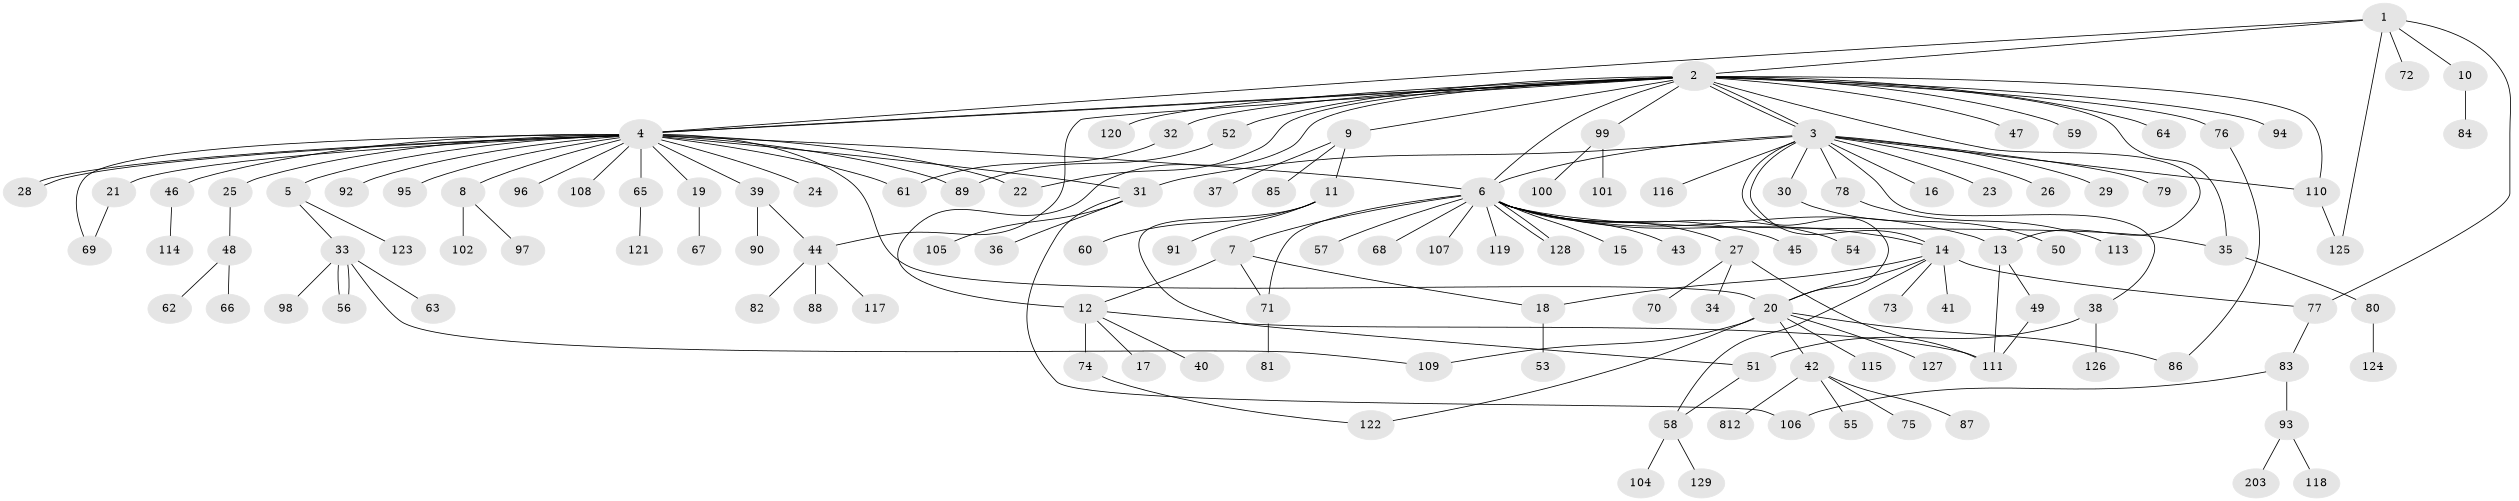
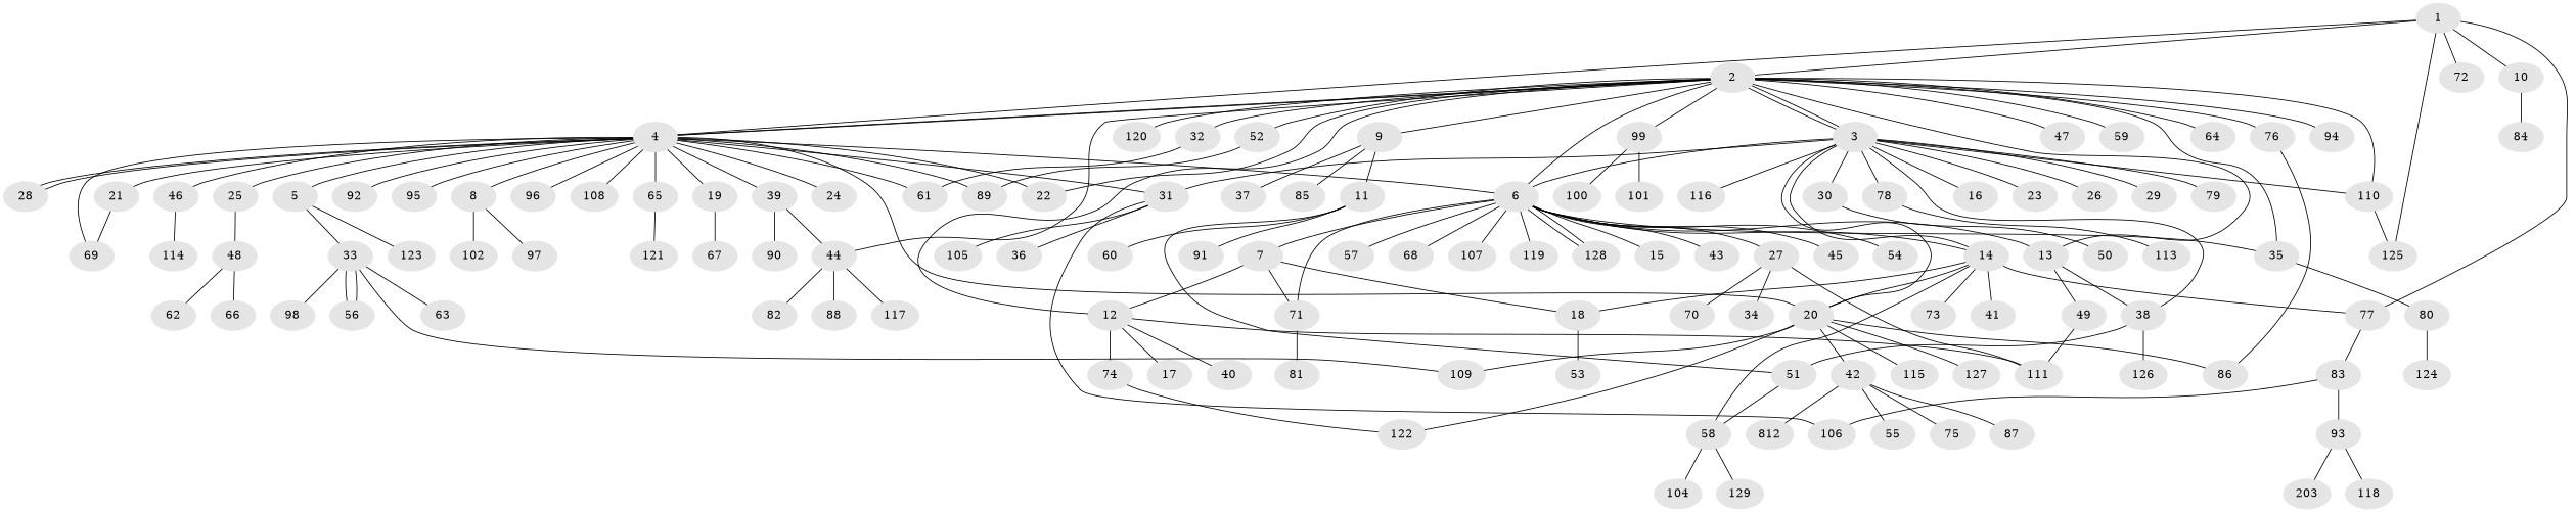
  graph {
    node [color=gray90 style=filled]
    1
    2
    4
    10
    72
    77
    125
    3
    6
    9
    12
    13
    22
    32
    35
    44
    47
    52
    59
    64
    76
    94
    99
    110
    120
    20
    31
    5
    8
    19
    21
    24
    25
    28
    39
    46
    61
    65
    69
    89
    92
    95
    96
    108
    84
    83
    14
    16
    23
    26
    29
    30
    38
    78
    79
    116
    7
    15
    27
    43
    45
    54
    57
    68
    71
    107
    119
    128
    11
    37
    85
    17
    40
    74
    111
    49
    80
    82
    88
    117
    86
    100
    101
    18
    41
    58
    73
    42
    109
    115
    122
    127
    50
    36
    105
    106
    51
    126
    113
    33
    123
    97
    102
    67
    48
    90
    114
    121
    56
    63
    98
    34
    70
    81
    53
    60
    91
    104
    129
    55
    75
    87
    n123 [label=812]
    62
    66
    124
    93
    n128 [label=203]
    118
    1 -- 2
    1 -- 4
    1 -- 10
    1 -- 72
    1 -- 77
    1 -- 125
    2 -- 4
    2 -- 4
    2 -- 3
    2 -- 3
    2 -- 6
    2 -- 9
    2 -- 12
    2 -- 13
    2 -- 22
    2 -- 32
    2 -- 35
    2 -- 44
    2 -- 47
    2 -- 52
    2 -- 59
    2 -- 64
    2 -- 76
    2 -- 94
    2 -- 99
    2 -- 110
    2 -- 120
    4 -- 6
    4 -- 22
    4 -- 20
    4 -- 31
    4 -- 5
    4 -- 8
    4 -- 19
    4 -- 21
    4 -- 24
    4 -- 25
    4 -- 28
    4 -- 28
    4 -- 39
    4 -- 46
    4 -- 61
    4 -- 65
    4 -- 69
    4 -- 89
    4 -- 92
    4 -- 95
    4 -- 96
    4 -- 108
    10 -- 84
    77 -- 83
    3 -- 6
    3 -- 110
    3 -- 20
    3 -- 31
    3 -- 14
    3 -- 16
    3 -- 23
    3 -- 26
    3 -- 29
    3 -- 30
    3 -- 38
    3 -- 78
    3 -- 79
    3 -- 116
    6 -- 13
    6 -- 35
    6 -- 14
    6 -- 7
    6 -- 15
    6 -- 27
    6 -- 43
    6 -- 45
    6 -- 54
    6 -- 57
    6 -- 68
    6 -- 71
    6 -- 107
    6 -- 119
    6 -- 128
    6 -- 128
    9 -- 11
    9 -- 37
    9 -- 85
    12 -- 17
    12 -- 40
    12 -- 74
    12 -- 111
-   13 -- 111
+   13 -- 38
    13 -- 49
    32 -- 61
    35 -- 80
    44 -- 82
    44 -- 88
    44 -- 117
    52 -- 89
    76 -- 86
    99 -- 100
    99 -- 101
    110 -- 125
    20 -- 86
    20 -- 42
    20 -- 109
    20 -- 115
    20 -- 122
    20 -- 127
    31 -- 36
    31 -- 105
    31 -- 106
    5 -- 33
    5 -- 123
    8 -- 97
    8 -- 102
    19 -- 67
    21 -- 69
    25 -- 48
    39 -- 44
    39 -- 90
    46 -- 114
    65 -- 121
    83 -- 106
    83 -- 93
    14 -- 77
    14 -- 20
    14 -- 18
    14 -- 41
    14 -- 58
    14 -- 73
    30 -- 50
    38 -- 51
    38 -- 126
    78 -- 113
    7 -- 12
    7 -- 71
    7 -- 18
    27 -- 111
    27 -- 34
    27 -- 70
    71 -- 81
    11 -- 51
    11 -- 60
    11 -- 91
    74 -- 122
    49 -- 111
    80 -- 124
    18 -- 53
    58 -- 104
    58 -- 129
    42 -- 55
    42 -- 75
    42 -- 87
    42 -- n123
    51 -- 58
    33 -- 109
    33 -- 56
    33 -- 56
    33 -- 63
    33 -- 98
    48 -- 62
    48 -- 66
    93 -- n128
    93 -- 118
  }
